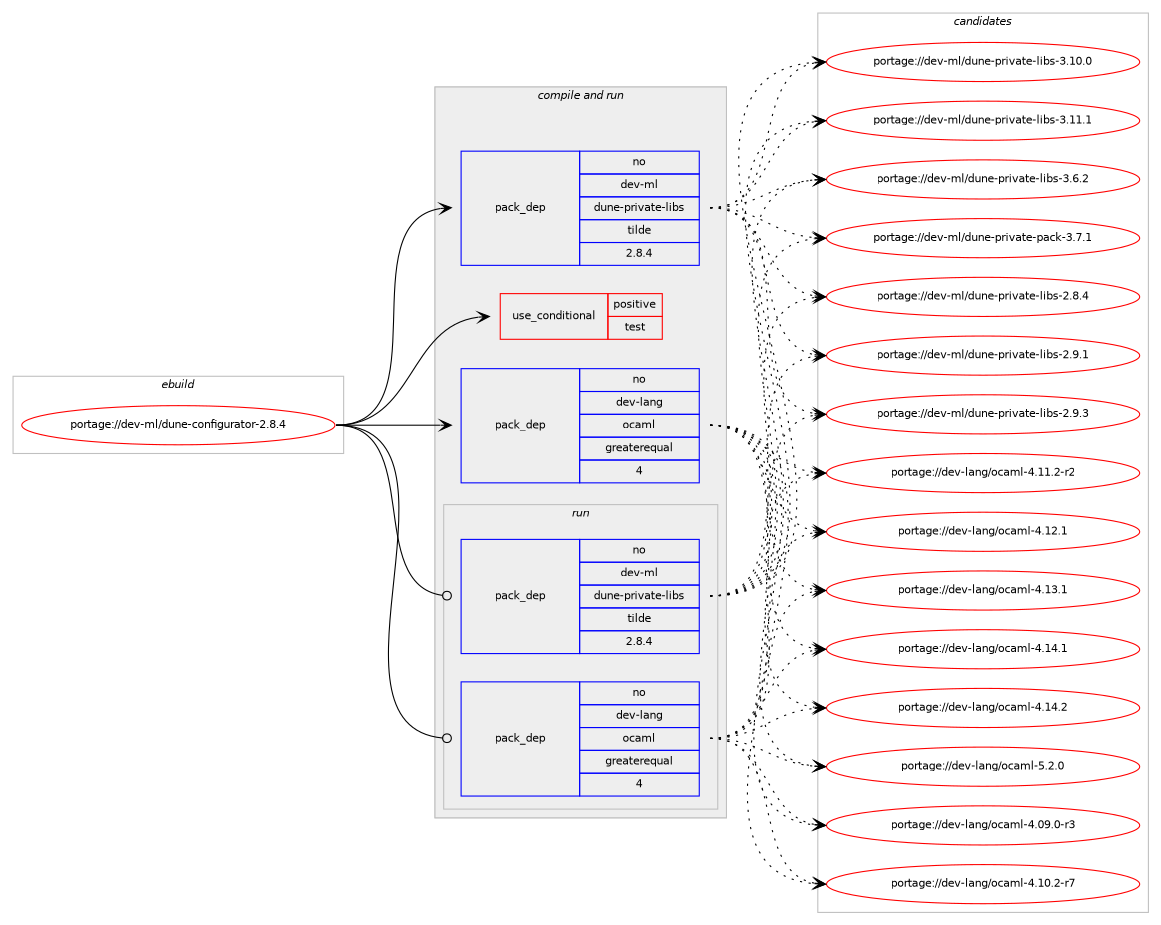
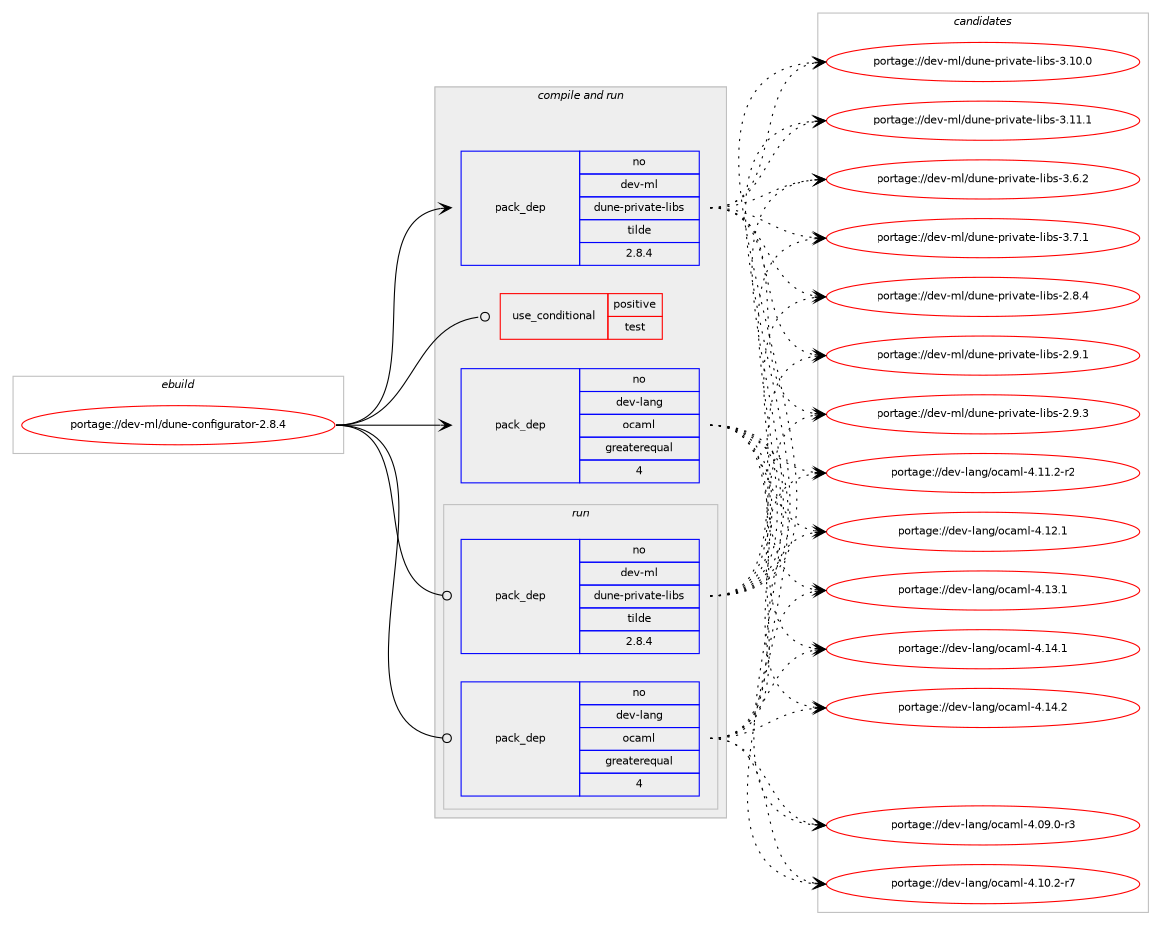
  digraph {
    compound=true
    concentrate=true
    fontname=Helvetica
    fontsize=10
    newrank=true
    rankdir=LR
    ranksep=1.5
    node [color=red fontname=Helvetica fontsize=10]
    edge [arrowhead=vee headport=w style=dotted tailport=e weight=100]
    n1 [label="portage://dev-ml/dune-configurator-2.8.4" width=4]
    n2 [label=<<TABLE BORDER="0" CELLBORDER="1" CELLSPACING="0" CELLPADDING="4"><TR><TD ROWSPAN="3" CELLPADDING="10">use_conditional</TD></TR><TR><TD>positive</TD></TR><TR><TD>test</TD></TR></TABLE>> shape=none]
    n3 [color=blue label=<<TABLE BORDER="0" CELLBORDER="1" CELLSPACING="0" CELLPADDING="4" WIDTH="220"><TR><TD ROWSPAN="6" CELLPADDING="30">pack_dep</TD></TR><TR><TD WIDTH="110">no</TD></TR><TR><TD>dev-lang</TD></TR><TR><TD>ocaml</TD></TR><TR><TD>greaterequal</TD></TR><TR><TD>4</TD></TR></TABLE>> shape=none]
    n4 [color=blue label=<<TABLE BORDER="0" CELLBORDER="1" CELLSPACING="0" CELLPADDING="4" WIDTH="220"><TR><TD ROWSPAN="6" CELLPADDING="30">pack_dep</TD></TR><TR><TD WIDTH="110">no</TD></TR><TR><TD>dev-ml</TD></TR><TR><TD>dune-private-libs</TD></TR><TR><TD>tilde</TD></TR><TR><TD>2.8.4</TD></TR></TABLE>> shape=none]
    n5 [color=blue label=<<TABLE BORDER="0" CELLBORDER="1" CELLSPACING="0" CELLPADDING="4" WIDTH="220"><TR><TD ROWSPAN="6" CELLPADDING="30">pack_dep</TD></TR><TR><TD WIDTH="110">no</TD></TR><TR><TD>dev-lang</TD></TR><TR><TD>ocaml</TD></TR><TR><TD>greaterequal</TD></TR><TR><TD>4</TD></TR></TABLE>> shape=none]
    n6 [color=blue label=<<TABLE BORDER="0" CELLBORDER="1" CELLSPACING="0" CELLPADDING="4" WIDTH="220"><TR><TD ROWSPAN="6" CELLPADDING="30">pack_dep</TD></TR><TR><TD WIDTH="110">no</TD></TR><TR><TD>dev-ml</TD></TR><TR><TD>dune-private-libs</TD></TR><TR><TD>tilde</TD></TR><TR><TD>2.8.4</TD></TR></TABLE>> shape=none]
    n7 [label="portage://dev-lang/ocaml-4.09.0-r3" width=4]
    n8 [label="portage://dev-lang/ocaml-4.10.2-r7" width=4]
    n9 [label="portage://dev-lang/ocaml-4.11.2-r2" width=4]
    n10 [label="portage://dev-lang/ocaml-4.12.1" width=4]
    n11 [label="portage://dev-lang/ocaml-4.13.1" width=4]
    n12 [label="portage://dev-lang/ocaml-4.14.1" width=4]
    n13 [label="portage://dev-lang/ocaml-4.14.2" width=4]
-   n14 [label="portage://dev-lang/ocaml-5.2.0" width=4]
    n15 [label="portage://dev-ml/dune-private-libs-2.8.4" width=4]
    n16 [label="portage://dev-ml/dune-private-libs-2.9.1" width=4]
    n17 [label="portage://dev-ml/dune-private-libs-2.9.3" width=4]
    n18 [label="portage://dev-ml/dune-private-libs-3.10.0" width=4]
    n19 [label="portage://dev-ml/dune-private-libs-3.11.1" width=4]
    n20 [label="portage://dev-ml/dune-private-libs-3.6.2" width=4]
-   n21 [label="portage://dev-ml/dune-private-pack-3.7.1" width=4]
+   n21 [label="portage://dev-ml/dune-private-libs-3.7.1" width=4]
    subgraph cluster_1 {
      color=gray
      label=<<i>ebuild</i>>
      rank=same
      n1
    }
    subgraph cluster_2 {
      color=gray
      label=<<i>dependencies</i>>
      subgraph cluster_3 {
        color=gray
        fillcolor="#eeeeee"
        label=<<i>compile</i>>
        style=filled
        subgraph sub_4 {
          color=gray
          fillcolor="#eeeeee"
          label=<<i>compile</i>>
          style=filled
          n2
        }
        subgraph sub_5 {
          color=gray
          fillcolor="#eeeeee"
          label=<<i>compile</i>>
          style=filled
          n3
        }
        subgraph sub_6 {
          color=gray
          fillcolor="#eeeeee"
          label=<<i>compile</i>>
          style=filled
          n4
        }
      }
      subgraph cluster_7 {
        color=gray
        fillcolor="#eeeeee"
        label=<<i>compile and run</i>>
        style=filled
      }
      subgraph cluster_8 {
        color=gray
        fillcolor="#eeeeee"
        label=<<i>run</i>>
        style=filled
        subgraph sub_9 {
          color=gray
          fillcolor="#eeeeee"
          label=<<i>run</i>>
          style=filled
          n5
        }
        subgraph sub_10 {
          color=gray
          fillcolor="#eeeeee"
          label=<<i>run</i>>
          style=filled
          n6
        }
      }
    }
    subgraph cluster_11 {
      color=gray
      label=<<i>candidates</i>>
      rank=same
      subgraph sub_12 {
        color=black
        label=<<i>candidates</i>>
        nodesep=1
        rank=same
        n7
        n8
        n9
        n10
        n11
        n12
        n13
-       n14
      }
      subgraph sub_13 {
        color=black
        label=<<i>candidates</i>>
        nodesep=1
        rank=same
        n15
        n16
        n17
        n18
        n19
        n20
        n21
      }
      subgraph sub_14 {
        color=black
        label=<<i>candidates</i>>
        nodesep=1
        rank=same
        n7
        n8
        n9
        n10
        n11
        n12
        n13
-       n14
      }
      subgraph sub_15 {
        color=black
        label=<<i>candidates</i>>
        nodesep=1
        rank=same
        n15
        n16
        n17
        n18
        n19
        n20
        n21
      }
    }
-   n1 -> n2 [style=solid weight=20]
+   n1 -> n2 [arrowhead=odot style=solid weight=20]
    n1 -> n3 [style=solid weight=20]
    n1 -> n4 [style=solid weight=20]
    n1 -> n5 [arrowhead=odot style=solid weight=20]
    n1 -> n6 [arrowhead=odot style=solid weight=20]
    n3 -> n7
    n3 -> n8
    n3 -> n9
    n3 -> n10
    n3 -> n11
    n3 -> n12
    n3 -> n13
-   n3 -> n14
    n4 -> n15
    n4 -> n16
    n4 -> n17
    n4 -> n18
    n4 -> n19
    n4 -> n20
    n4 -> n21
    n5 -> n7
    n5 -> n8
    n5 -> n9
    n5 -> n10
    n5 -> n11
    n5 -> n12
    n5 -> n13
-   n5 -> n14
    n6 -> n15
    n6 -> n16
    n6 -> n17
    n6 -> n18
    n6 -> n19
    n6 -> n20
    n6 -> n21
  }
